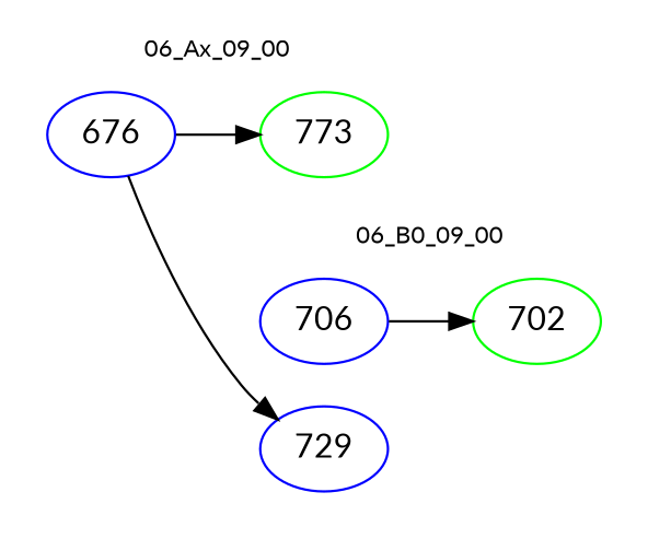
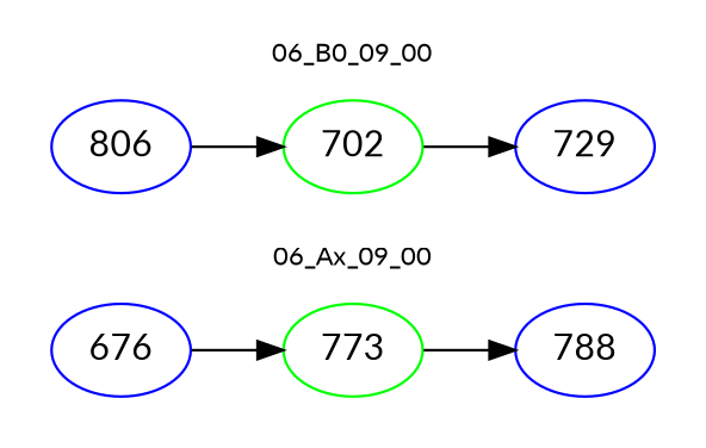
  digraph {
    fontname=Lato
    rankdir=LR
    node [color=blue fontname=Lato]
    edge [color=black fontname=Lato]
    n1 [label=676]
    n2 [color=green label=773]
-   n4 [label=706]
+   n3 [label=788]
+   n4 [label=806]
    n5 [color=green label=702]
    n6 [label=729]
    subgraph cluster_1 {
      color=white
      fontsize=10
      label="06_Ax_09_00"
      n1
      n2
+     n3
    }
    subgraph cluster_2 {
      color=white
      fontsize=10
      label="06_B0_09_00"
      n4
      n5
      n6
    }
    n1 -> n2
+   n2 -> n3
    n4 -> n5
-   n1 -> n6
+   n5 -> n6
  }
